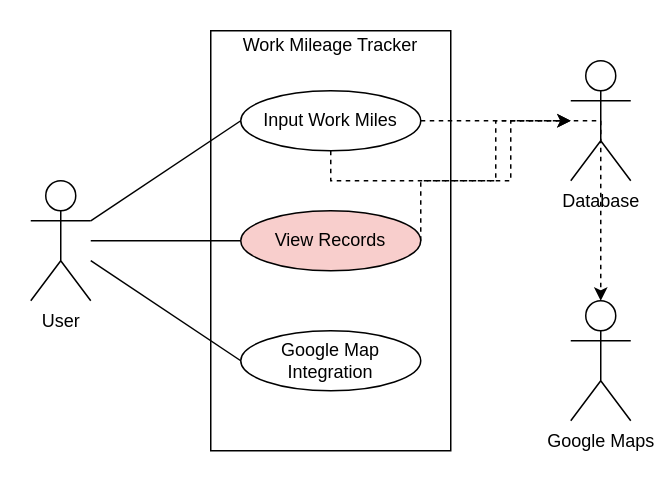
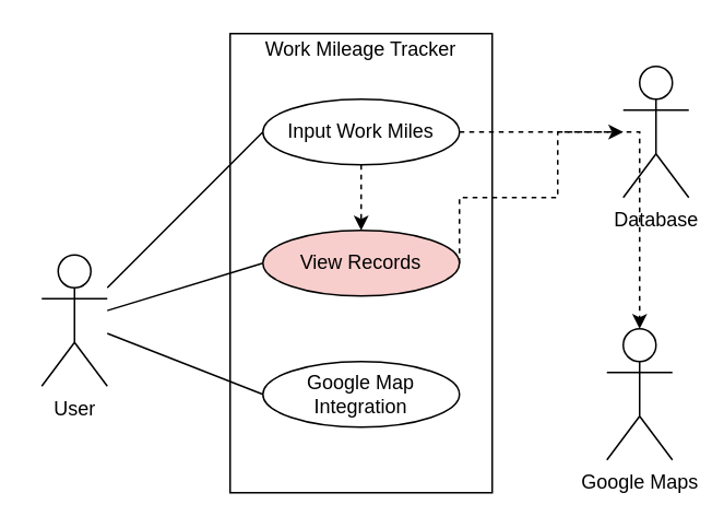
  <mxCell id="0" />
  <mxCell id="1" parent="0" />
  <mxCell id="2" value="" style="rounded=0;whiteSpace=wrap;html=1;fillColor=none;" vertex="1" parent="1"><mxGeometry x="140" y="20" width="160" height="280" as="geometry" /></mxCell>
- <mxCell id="3" value="User" style="shape=umlActor;verticalLabelPosition=bottom;verticalAlign=top;html=1;" vertex="1" parent="1"><mxGeometry x="20" y="120" width="40" height="80" as="geometry" /></mxCell>
- <mxCell id="4" style="edgeStyle=orthogonalEdgeStyle;rounded=0;orthogonalLoop=1;jettySize=auto;html=1;exitX=0.5;exitY=1;exitDx=0;exitDy=0;dashed=1;" edge="1" parent="1" source="6" target="11"><mxGeometry relative="1" as="geometry" /></mxCell>
+ <mxCell id="3" value="User" style="shape=umlActor;verticalLabelPosition=bottom;verticalAlign=top;html=1;" vertex="1" parent="1"><mxGeometry x="25" y="155" width="40" height="80" as="geometry" /></mxCell>
+ <mxCell id="4" style="edgeStyle=orthogonalEdgeStyle;rounded=0;orthogonalLoop=1;jettySize=auto;html=1;exitX=0.5;exitY=1;exitDx=0;exitDy=0;dashed=1;" edge="1" parent="1" source="6" target="10"><mxGeometry relative="1" as="geometry" /></mxCell>
  <mxCell id="5" style="edgeStyle=orthogonalEdgeStyle;rounded=0;orthogonalLoop=1;jettySize=auto;html=1;exitX=1;exitY=0.5;exitDx=0;exitDy=0;dashed=1;" edge="1" parent="1" source="6" target="15"><mxGeometry relative="1" as="geometry" /></mxCell>
  <mxCell id="6" value="Input Work Miles" style="ellipse;whiteSpace=wrap;html=1;" vertex="1" parent="1"><mxGeometry x="160" y="60" width="120" height="40" as="geometry" /></mxCell>
  <mxCell id="7" value="Work Mileage Tracker" style="text;html=1;strokeColor=none;fillColor=none;align=center;verticalAlign=middle;whiteSpace=wrap;rounded=0;" vertex="1" parent="1"><mxGeometry x="140" y="20" width="160" height="20" as="geometry" /></mxCell>
  <mxCell id="8" value="Google Map Integration" style="ellipse;whiteSpace=wrap;html=1;" vertex="1" parent="1"><mxGeometry x="160" y="220" width="120" height="40" as="geometry" /></mxCell>
  <mxCell id="9" style="edgeStyle=orthogonalEdgeStyle;rounded=0;orthogonalLoop=1;jettySize=auto;html=1;exitX=1;exitY=0.5;exitDx=0;exitDy=0;dashed=1;" edge="1" parent="1" source="10" target="11"><mxGeometry relative="1" as="geometry"><mxPoint x="340" y="110" as="targetPoint" /><Array as="points"><mxPoint x="280" y="120" /><mxPoint x="340" y="120" /><mxPoint x="340" y="80" /></Array></mxGeometry></mxCell>
  <mxCell id="10" value="View Records" style="ellipse;whiteSpace=wrap;html=1;fillColor=#f8cecc;" vertex="1" parent="1"><mxGeometry x="160" y="140" width="120" height="40" as="geometry" /></mxCell>
  <mxCell id="11" value="&lt;div&gt;Database&lt;/div&gt;&lt;div&gt;&lt;br&gt;&lt;/div&gt;" style="shape=umlActor;verticalLabelPosition=bottom;verticalAlign=top;html=1;outlineConnect=0;fillColor=none;" vertex="1" parent="1"><mxGeometry x="380" y="40" width="40" height="80" as="geometry" /></mxCell>
  <mxCell id="12" value="" style="endArrow=none;html=1;entryX=0;entryY=0.5;entryDx=0;entryDy=0;" edge="1" parent="1" source="3" target="6"><mxGeometry width="50" height="50" relative="1" as="geometry"><mxPoint x="130" y="200" as="sourcePoint" /><mxPoint x="180" y="150" as="targetPoint" /></mxGeometry></mxCell>
  <mxCell id="13" value="" style="endArrow=none;html=1;entryX=0;entryY=0.5;entryDx=0;entryDy=0;" edge="1" parent="1" source="3" target="8"><mxGeometry width="50" height="50" relative="1" as="geometry"><mxPoint x="130" y="200" as="sourcePoint" /><mxPoint x="180" y="150" as="targetPoint" /></mxGeometry></mxCell>
  <mxCell id="14" value="" style="endArrow=none;html=1;entryX=0;entryY=0.5;entryDx=0;entryDy=0;" edge="1" parent="1" source="3" target="10"><mxGeometry width="50" height="50" relative="1" as="geometry"><mxPoint x="130" y="200" as="sourcePoint" /><mxPoint x="180" y="150" as="targetPoint" /></mxGeometry></mxCell>
- <mxCell id="15" value="Google Maps" style="shape=umlActor;verticalLabelPosition=bottom;verticalAlign=top;html=1;outlineConnect=0;fillColor=none;" vertex="1" parent="1"><mxGeometry x="380" y="200" width="40" height="80" as="geometry" /></mxCell>
+ <mxCell id="15" value="Google Maps" style="shape=umlActor;verticalLabelPosition=bottom;verticalAlign=top;html=1;outlineConnect=0;fillColor=none;" vertex="1" parent="1"><mxGeometry x="370" y="200" width="40" height="80" as="geometry" /></mxCell>
